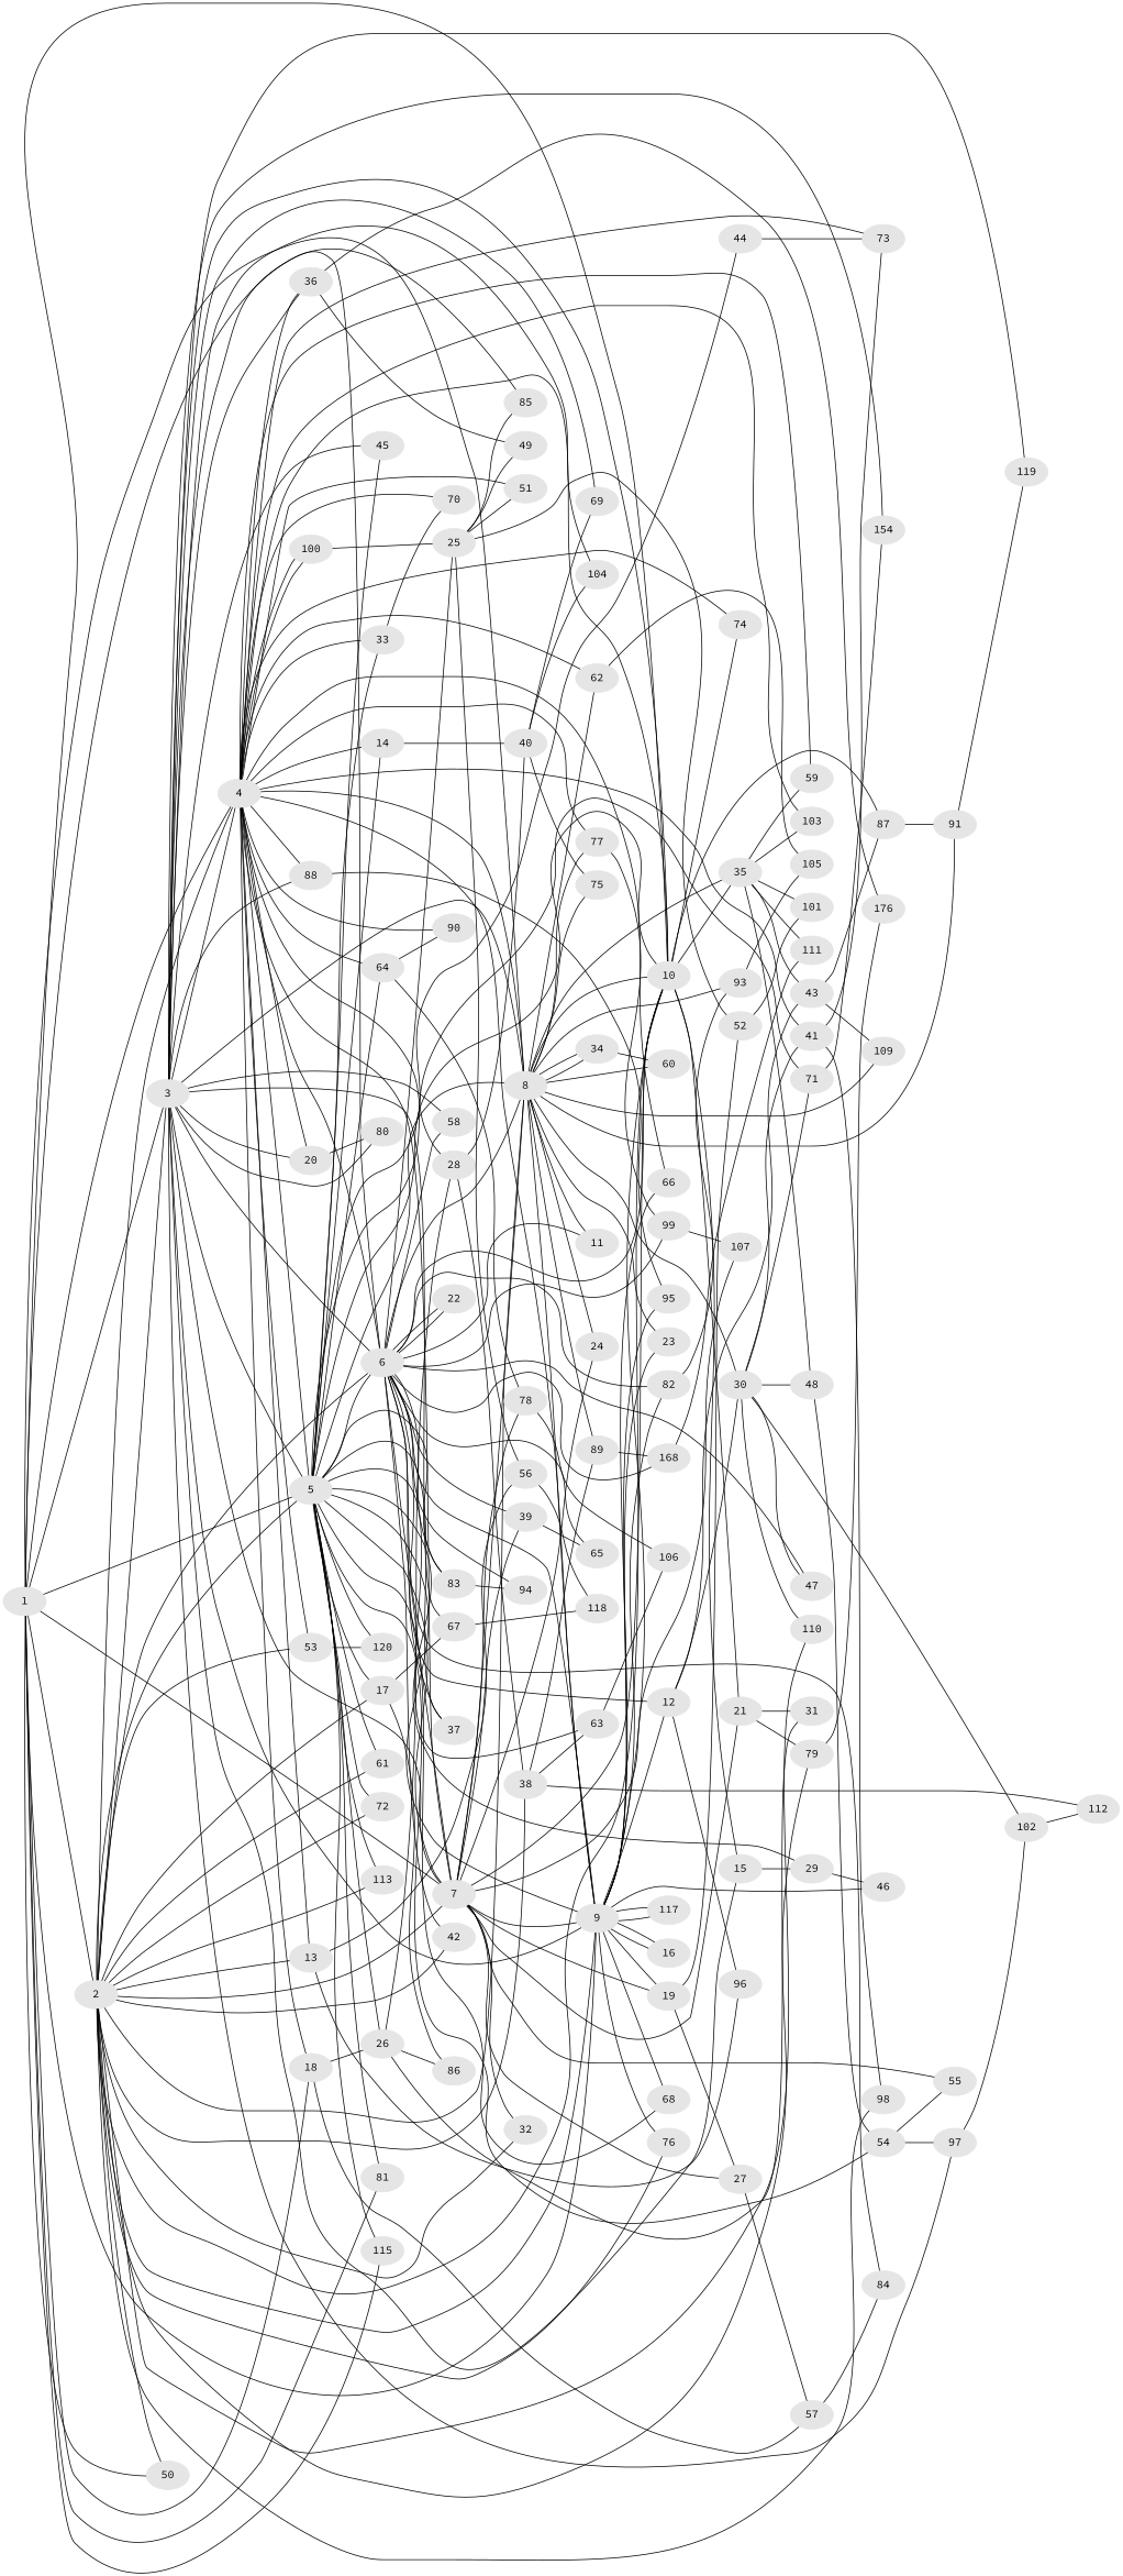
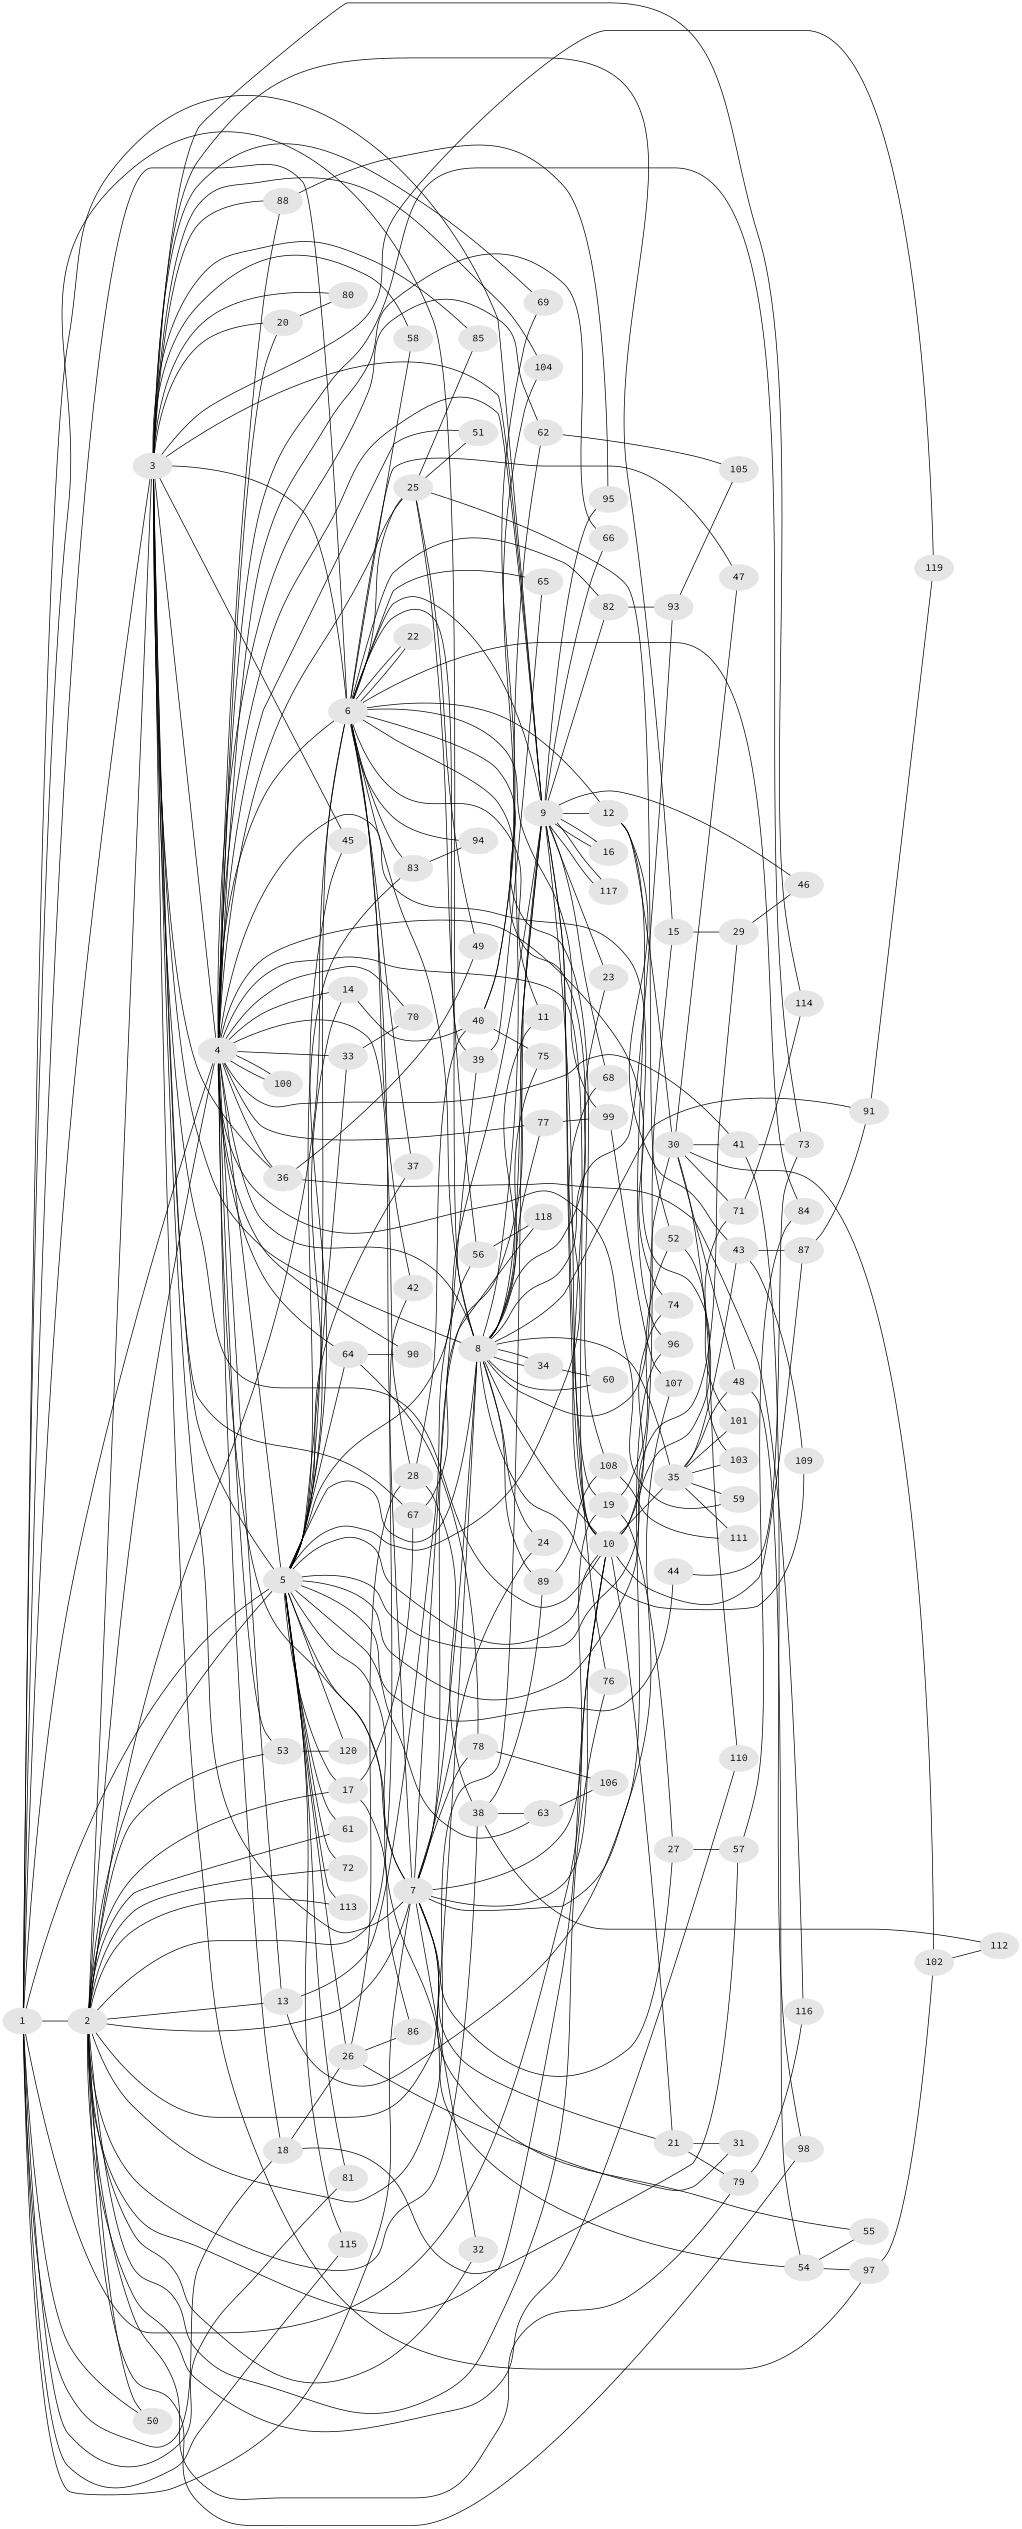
  graph {
    fontname="Source Code Pro"
    rankdir=LR
    node [color=gray90 fontname="Source Code Pro" style=filled]
    edge [fontname="Source Code Pro"]
    1
    2
    3
    4
    5
    6
    7
    8
    9
    10
    18
    50
    81
    115
    13
    17
    32
    38
    42
    53
    61
    72
    76
    79
    98
    110
    113
    15
    20
    36
    45
    58
    67
    69
    80
    85
    88
    97
    104
-   114 [label=154]
+   114
    119
    14
    25
    28
    33
    41
    51
    59
    62
    64
    66
    70
    73
    74
    77
    90
    100
    103
    26
    29
    37
    44
    54
    63
    68
    71
    83
    120
    11
    12
    22
    39
    47
    65
    82
    84
    94
    99
-   108 [label=168]
+   108
    19
    21
    24
    27
    55
    78
    107
    23
    30
    34
    35
    60
    75
    89
    91
    93
    109
    16
    46
    95
    117
    87
    57
    96
    56
    86
    112
-   116 [label=176]
+   116
    49
    118
    102
    40
    52
    105
    31
    106
    43
    111
    48
    101
    1 -- 2
    1 -- 3
    1 -- 4
    1 -- 5
    1 -- 6
    1 -- 7
    1 -- 8
    1 -- 9
    1 -- 10
    1 -- 18
    1 -- 50
    1 -- 81
    1 -- 115
    2 -- 3
    2 -- 4
    2 -- 5
    2 -- 6
    2 -- 7
    2 -- 8
    2 -- 9
    2 -- 10
    2 -- 50
    2 -- 13
    2 -- 17
    2 -- 32
    2 -- 38
    2 -- 42
    2 -- 53
    2 -- 61
    2 -- 72
    2 -- 76
    2 -- 79
    2 -- 98
    2 -- 110
    2 -- 113
    3 -- 4
    3 -- 5
    3 -- 6
    3 -- 7
    3 -- 8
    3 -- 9
    3 -- 10
    3 -- 15
    3 -- 20
    3 -- 36
    3 -- 45
    3 -- 58
    3 -- 67
    3 -- 69
    3 -- 80
    3 -- 85
    3 -- 88
    3 -- 97
    3 -- 104
    3 -- 114
    3 -- 119
    4 -- 5
    4 -- 6
    4 -- 7
    4 -- 8
    4 -- 9
    4 -- 10
    4 -- 18
    4 -- 13
    4 -- 53
    4 -- 20
    4 -- 36
    4 -- 88
    4 -- 14
-   100 -- 25
+   4 -- 25
    4 -- 28
    4 -- 33
    4 -- 41
    4 -- 51
    4 -- 59
    4 -- 62
    4 -- 64
    4 -- 66
    4 -- 70
    4 -- 73
    4 -- 74
    4 -- 77
    4 -- 90
    4 -- 100
    4 -- 100
    4 -- 103
    5 -- 6
    5 -- 7
    5 -- 8
    5 -- 9
    5 -- 10
    5 -- 81
    5 -- 115
    5 -- 17
    5 -- 61
    5 -- 72
    5 -- 113
    5 -- 45
    5 -- 14
    5 -- 33
    5 -- 64
    5 -- 26
    5 -- 29
    5 -- 37
    5 -- 44
    5 -- 54
    5 -- 63
    5 -- 68
    5 -- 71
    5 -- 83
    5 -- 120
    6 -- 7
    6 -- 8
    6 -- 9
    6 -- 10
    6 -- 42
    6 -- 58
    6 -- 25
    6 -- 37
    6 -- 83
    6 -- 11
    6 -- 12
    6 -- 22
    6 -- 22
    6 -- 39
    6 -- 47
    6 -- 65
    6 -- 82
    6 -- 84
    6 -- 94
    6 -- 99
    6 -- 108
    7 -- 8
    7 -- 9
    7 -- 10
    7 -- 32
    7 -- 39
    7 -- 19
    7 -- 21
    7 -- 24
    7 -- 27
    7 -- 55
    7 -- 78
    7 -- 107
    8 -- 9
    8 -- 10
    8 -- 62
    8 -- 77
    8 -- 11
    8 -- 24
    8 -- 23
    8 -- 30
    8 -- 34
    8 -- 34
    8 -- 35
    8 -- 60
    8 -- 75
    8 -- 89
    8 -- 91
    8 -- 93
    8 -- 109
    9 -- 10
    9 -- 76
    9 -- 66
    9 -- 68
    9 -- 12
    9 -- 82
    9 -- 19
    9 -- 23
    9 -- 16
    9 -- 16
    9 -- 46
    9 -- 95
    9 -- 117
    9 -- 117
    10 -- 15
    10 -- 74
    10 -- 21
    10 -- 35
    10 -- 87
    18 -- 26
    18 -- 57
    13 -- 96
    13 -- 56
    17 -- 67
    17 -- 86
    38 -- 63
    38 -- 89
    38 -- 112
    53 -- 120
    79 -- 116
    15 -- 29
    20 -- 80
    36 -- 116
    36 -- 49
    67 -- 118
    88 -- 95
    97 -- 102
    14 -- 40
    25 -- 85
    25 -- 51
    25 -- 56
    25 -- 49
    25 -- 52
    28 -- 38
    28 -- 40
    33 -- 70
    41 -- 98
    41 -- 73
    62 -- 105
    64 -- 90
    64 -- 78
    77 -- 99
    26 -- 28
    26 -- 86
    26 -- 31
    29 -- 46
    44 -- 73
    54 -- 97
    54 -- 55
    63 -- 106
    71 -- 114
    83 -- 94
    12 -- 30
    12 -- 96
    12 -- 43
    39 -- 65
    82 -- 93
    99 -- 107
    108 -- 111
    19 -- 27
    19 -- 52
    21 -- 79
    21 -- 31
    27 -- 57
    78 -- 106
    30 -- 110
    30 -- 41
    30 -- 71
    30 -- 47
    30 -- 102
    30 -- 48
    34 -- 60
    35 -- 59
    35 -- 103
    35 -- 43
    35 -- 111
    35 -- 48
    35 -- 101
    89 -- 108
    91 -- 119
    93 -- 105
    87 -- 91
    57 -- 84
    56 -- 118
    102 -- 112
    40 -- 69
    40 -- 104
    40 -- 75
    52 -- 101
    43 -- 109
    43 -- 87
    48 -- 54
  }
